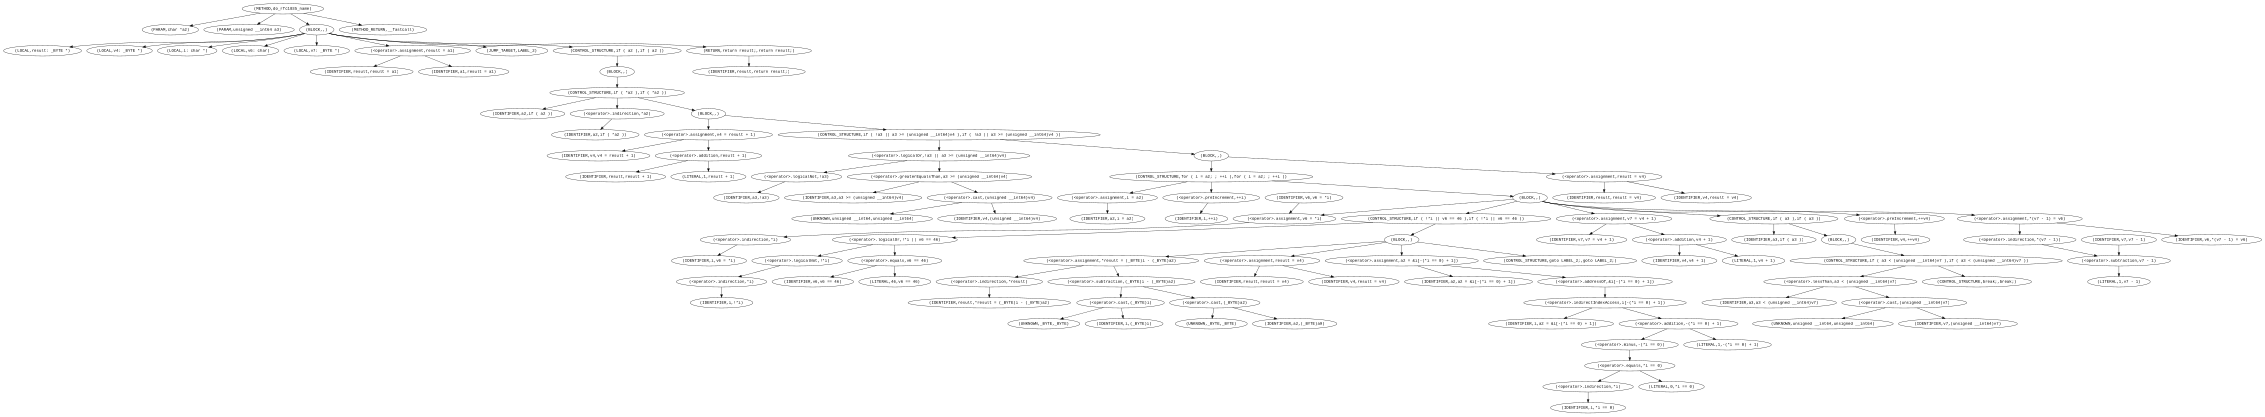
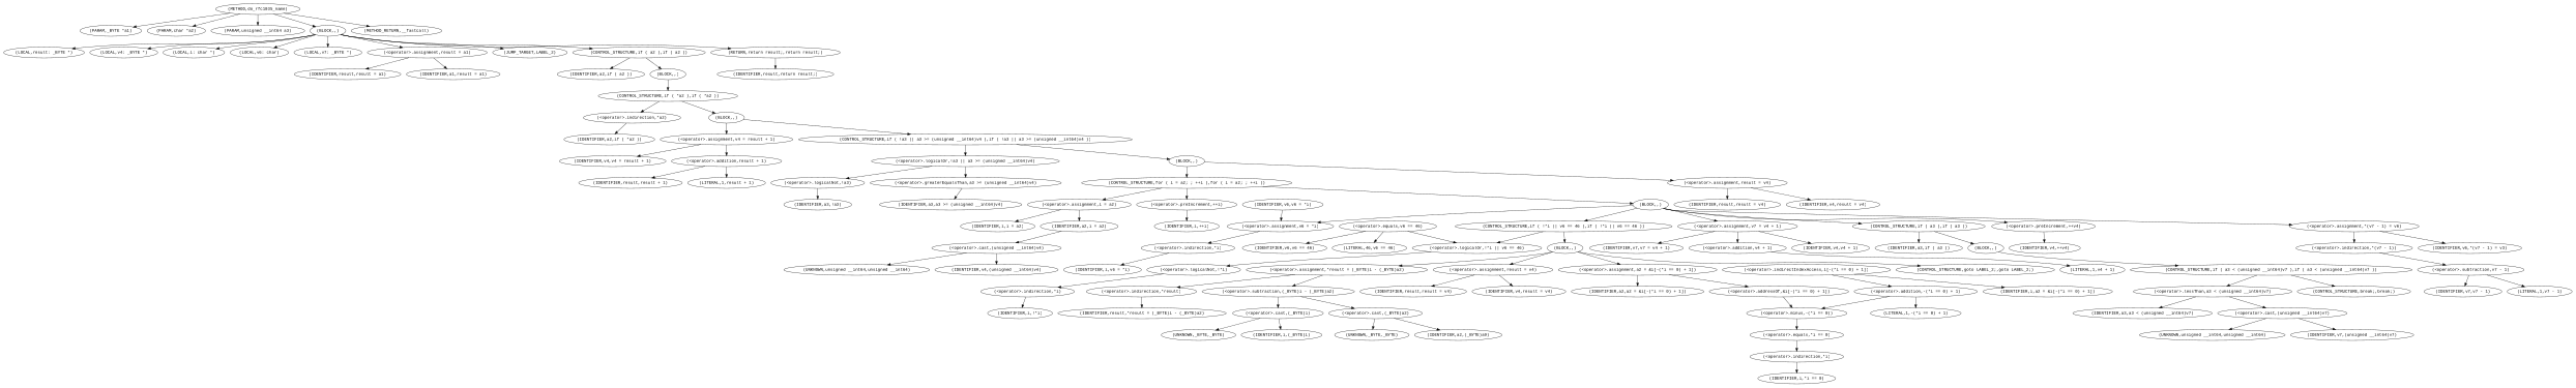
  digraph {
    fontname="Liberation Mono"
    node [fontname="Liberation Mono"]
    edge [fontname="Liberation Mono"]
    n1 [label="(METHOD,do_rfc1035_name)"]
+   n2 [label="(PARAM,_BYTE *a1)"]
    n3 [label="(PARAM,char *a2)"]
    n4 [label="(PARAM,unsigned __int64 a3)"]
    n5 [label="(BLOCK,,)"]
    n6 [label="(METHOD_RETURN,__fastcall)"]
    n7 [label="(LOCAL,result: _BYTE *)"]
    n8 [label="(LOCAL,v4: _BYTE *)"]
    n9 [label="(LOCAL,i: char *)"]
    n10 [label="(LOCAL,v6: char)"]
    n11 [label="(LOCAL,v7: _BYTE *)"]
    n12 [label="(<operator>.assignment,result = a1)"]
    n13 [label="(JUMP_TARGET,LABEL_2)"]
    n14 [label="(CONTROL_STRUCTURE,if ( a2 ),if ( a2 ))"]
    n15 [label="(RETURN,return result;,return result;)"]
    n16 [label="(IDENTIFIER,result,result = a1)"]
    n17 [label="(IDENTIFIER,a1,result = a1)"]
    n18 [label="(IDENTIFIER,a2,if ( a2 ))"]
    n19 [label="(BLOCK,,)"]
    n20 [label="(IDENTIFIER,result,return result;)"]
    n21 [label="(CONTROL_STRUCTURE,if ( *a2 ),if ( *a2 ))"]
    n22 [label="(<operator>.indirection,*a2)"]
    n23 [label="(BLOCK,,)"]
    n24 [label="(IDENTIFIER,a2,if ( *a2 ))"]
    n25 [label="(<operator>.assignment,v4 = result + 1)"]
    n26 [label="(CONTROL_STRUCTURE,if ( !a3 || a3 >= (unsigned __int64)v4 ),if ( !a3 || a3 >= (unsigned __int64)v4 ))"]
    n27 [label="(IDENTIFIER,v4,v4 = result + 1)"]
    n28 [label="(<operator>.addition,result + 1)"]
    n29 [label="(<operator>.logicalOr,!a3 || a3 >= (unsigned __int64)v4)"]
    n30 [label="(BLOCK,,)"]
    n31 [label="(IDENTIFIER,result,result + 1)"]
    n32 [label="(LITERAL,1,result + 1)"]
    n33 [label="(<operator>.logicalNot,!a3)"]
    n34 [label="(<operator>.greaterEqualsThan,a3 >= (unsigned __int64)v4)"]
    n35 [label="(CONTROL_STRUCTURE,for ( i = a2; ; ++i ),for ( i = a2; ; ++i ))"]
    n36 [label="(<operator>.assignment,result = v4)"]
    n37 [label="(IDENTIFIER,a3,!a3)"]
    n38 [label="(IDENTIFIER,a3,a3 >= (unsigned __int64)v4)"]
    n39 [label="(<operator>.cast,(unsigned __int64)v4)"]
    n40 [label="(UNKNOWN,unsigned __int64,unsigned __int64)"]
    n41 [label="(IDENTIFIER,v4,(unsigned __int64)v4)"]
    n42 [label="(<operator>.assignment,i = a2)"]
    n43 [label="(<operator>.preIncrement,++i)"]
    n44 [label="(BLOCK,,)"]
    n45 [label="(IDENTIFIER,result,result = v4)"]
    n46 [label="(IDENTIFIER,v4,result = v4)"]
+   n47 [label="(IDENTIFIER,i,i = a2)"]
    n48 [label="(IDENTIFIER,a2,i = a2)"]
    n49 [label="(IDENTIFIER,i,++i)"]
    n50 [label="(<operator>.assignment,v6 = *i)"]
    n51 [label="(CONTROL_STRUCTURE,if ( !*i || v6 == 46 ),if ( !*i || v6 == 46 ))"]
    n52 [label="(<operator>.assignment,v7 = v4 + 1)"]
    n53 [label="(CONTROL_STRUCTURE,if ( a3 ),if ( a3 ))"]
    n54 [label="(<operator>.preIncrement,++v4)"]
    n55 [label="(<operator>.assignment,*(v7 - 1) = v6)"]
    n56 [label="(<operator>.indirection,*i)"]
    n57 [label="(<operator>.logicalOr,!*i || v6 == 46)"]
    n58 [label="(BLOCK,,)"]
    n59 [label="(IDENTIFIER,v7,v7 = v4 + 1)"]
    n60 [label="(<operator>.addition,v4 + 1)"]
    n61 [label="(IDENTIFIER,a3,if ( a3 ))"]
    n62 [label="(BLOCK,,)"]
    n63 [label="(IDENTIFIER,v4,++v4)"]
    n64 [label="(<operator>.indirection,*(v7 - 1))"]
-   n65 [label="(IDENTIFIER,v6,*(v7 - 1) = v6)"]
+   n65 [label="(IDENTIFIER,v6,*(v7 - 1) = v3)"]
    n66 [label="(IDENTIFIER,v6,v6 = *i)"]
    n67 [label="(IDENTIFIER,i,v6 = *i)"]
    n68 [label="(<operator>.logicalNot,!*i)"]
    n69 [label="(<operator>.equals,v6 == 46)"]
    n70 [label="(<operator>.assignment,*result = (_BYTE)i - (_BYTE)a2)"]
    n71 [label="(<operator>.assignment,result = v4)"]
    n72 [label="(<operator>.assignment,a2 = &i[-(*i == 0) + 1])"]
    n73 [label="(CONTROL_STRUCTURE,goto LABEL_2;,goto LABEL_2;)"]
    n74 [label="(<operator>.indirection,*i)"]
    n75 [label="(IDENTIFIER,v6,v6 == 46)"]
    n76 [label="(LITERAL,46,v6 == 46)"]
    n77 [label="(IDENTIFIER,i,!*i)"]
    n78 [label="(<operator>.indirection,*result)"]
    n79 [label="(<operator>.subtraction,(_BYTE)i - (_BYTE)a2)"]
    n80 [label="(IDENTIFIER,result,result = v4)"]
    n81 [label="(IDENTIFIER,v4,result = v4)"]
    n82 [label="(IDENTIFIER,a2,a2 = &i[-(*i == 0) + 1])"]
    n83 [label="(<operator>.addressOf,&i[-(*i == 0) + 1])"]
    n84 [label="(IDENTIFIER,result,*result = (_BYTE)i - (_BYTE)a2)"]
    n85 [label="(<operator>.cast,(_BYTE)i)"]
    n86 [label="(<operator>.cast,(_BYTE)a2)"]
    n87 [label="(UNKNOWN,_BYTE,_BYTE)"]
    n88 [label="(IDENTIFIER,i,(_BYTE)i)"]
    n89 [label="(UNKNOWN,_BYTE,_BYTE)"]
    n90 [label="(IDENTIFIER,a2,(_BYTE)a9)"]
    n91 [label="(<operator>.indirectIndexAccess,i[-(*i == 0) + 1])"]
    n92 [label="(IDENTIFIER,i,a2 = &i[-(*i == 0) + 1])"]
    n93 [label="(<operator>.addition,-(*i == 0) + 1)"]
    n94 [label="(<operator>.minus,-(*i == 0))"]
    n95 [label="(LITERAL,1,-(*i == 0) + 1)"]
    n96 [label="(<operator>.equals,*i == 0)"]
    n97 [label="(<operator>.indirection,*i)"]
-   n98 [label="(LITERAL,0,*i == 0)"]
    n99 [label="(IDENTIFIER,i,*i == 0)"]
    n100 [label="(IDENTIFIER,v4,v4 + 1)"]
    n101 [label="(LITERAL,1,v4 + 1)"]
    n102 [label="(CONTROL_STRUCTURE,if ( a3 < (unsigned __int64)v7 ),if ( a3 < (unsigned __int64)v7 ))"]
    n103 [label="(<operator>.lessThan,a3 < (unsigned __int64)v7)"]
    n104 [label="(CONTROL_STRUCTURE,break;,break;)"]
    n105 [label="(IDENTIFIER,a3,a3 < (unsigned __int64)v7)"]
    n106 [label="(<operator>.cast,(unsigned __int64)v7)"]
    n107 [label="(UNKNOWN,unsigned __int64,unsigned __int64)"]
    n108 [label="(IDENTIFIER,v7,(unsigned __int64)v7)"]
    n109 [label="(<operator>.subtraction,v7 - 1)"]
    n110 [label="(IDENTIFIER,v7,v7 - 1)"]
    n111 [label="(LITERAL,1,v7 - 1)"]
+   n1 -> n2
    n1 -> n3
    n1 -> n4
    n1 -> n5
    n1 -> n6
    n5 -> n7
    n5 -> n8
    n5 -> n9
    n5 -> n10
    n5 -> n11
    n5 -> n12
    n5 -> n13
    n5 -> n14
    n5 -> n15
    n12 -> n16
    n12 -> n17
-   n21 -> n18
+   n14 -> n18
    n14 -> n19
    n15 -> n20
    n19 -> n21
    n21 -> n22
    n21 -> n23
    n22 -> n24
    n23 -> n25
    n23 -> n26
    n25 -> n27
    n25 -> n28
    n26 -> n29
    n26 -> n30
    n28 -> n31
    n28 -> n32
    n29 -> n33
    n29 -> n34
    n30 -> n35
    n30 -> n36
    n33 -> n37
    n34 -> n38
-   n34 -> n39
+   n48 -> n39
    n35 -> n42
    n35 -> n43
    n35 -> n44
    n36 -> n45
    n36 -> n46
    n39 -> n40
    n39 -> n41
+   n42 -> n47
    n42 -> n48
    n43 -> n49
    n44 -> n50
    n44 -> n51
    n44 -> n52
    n44 -> n53
    n44 -> n54
    n44 -> n55
    n50 -> n56
    n51 -> n57
    n51 -> n58
    n52 -> n59
    n52 -> n60
    n53 -> n61
    n53 -> n62
    n54 -> n63
    n55 -> n64
    n55 -> n65
    n56 -> n67
    n57 -> n68
-   n57 -> n69
+   n69 -> n57
    n58 -> n70
    n58 -> n71
    n58 -> n72
    n58 -> n73
-   n60 -> n100
+   n52 -> n100
    n60 -> n101
    n62 -> n102
    n64 -> n109
    n66 -> n50
    n68 -> n74
    n69 -> n75
    n69 -> n76
    n70 -> n78
    n70 -> n79
    n71 -> n80
    n71 -> n81
    n72 -> n82
    n72 -> n83
    n74 -> n77
    n78 -> n84
    n79 -> n85
    n79 -> n86
-   n83 -> n91
+   n83 -> n94
    n85 -> n87
    n85 -> n88
    n86 -> n89
    n86 -> n90
    n91 -> n92
    n91 -> n93
    n93 -> n94
    n93 -> n95
    n94 -> n96
    n96 -> n97
-   n96 -> n98
    n97 -> n99
    n102 -> n103
    n102 -> n104
    n103 -> n105
    n103 -> n106
    n106 -> n107
    n106 -> n108
-   n110 -> n109
+   n109 -> n110
    n109 -> n111
  }
